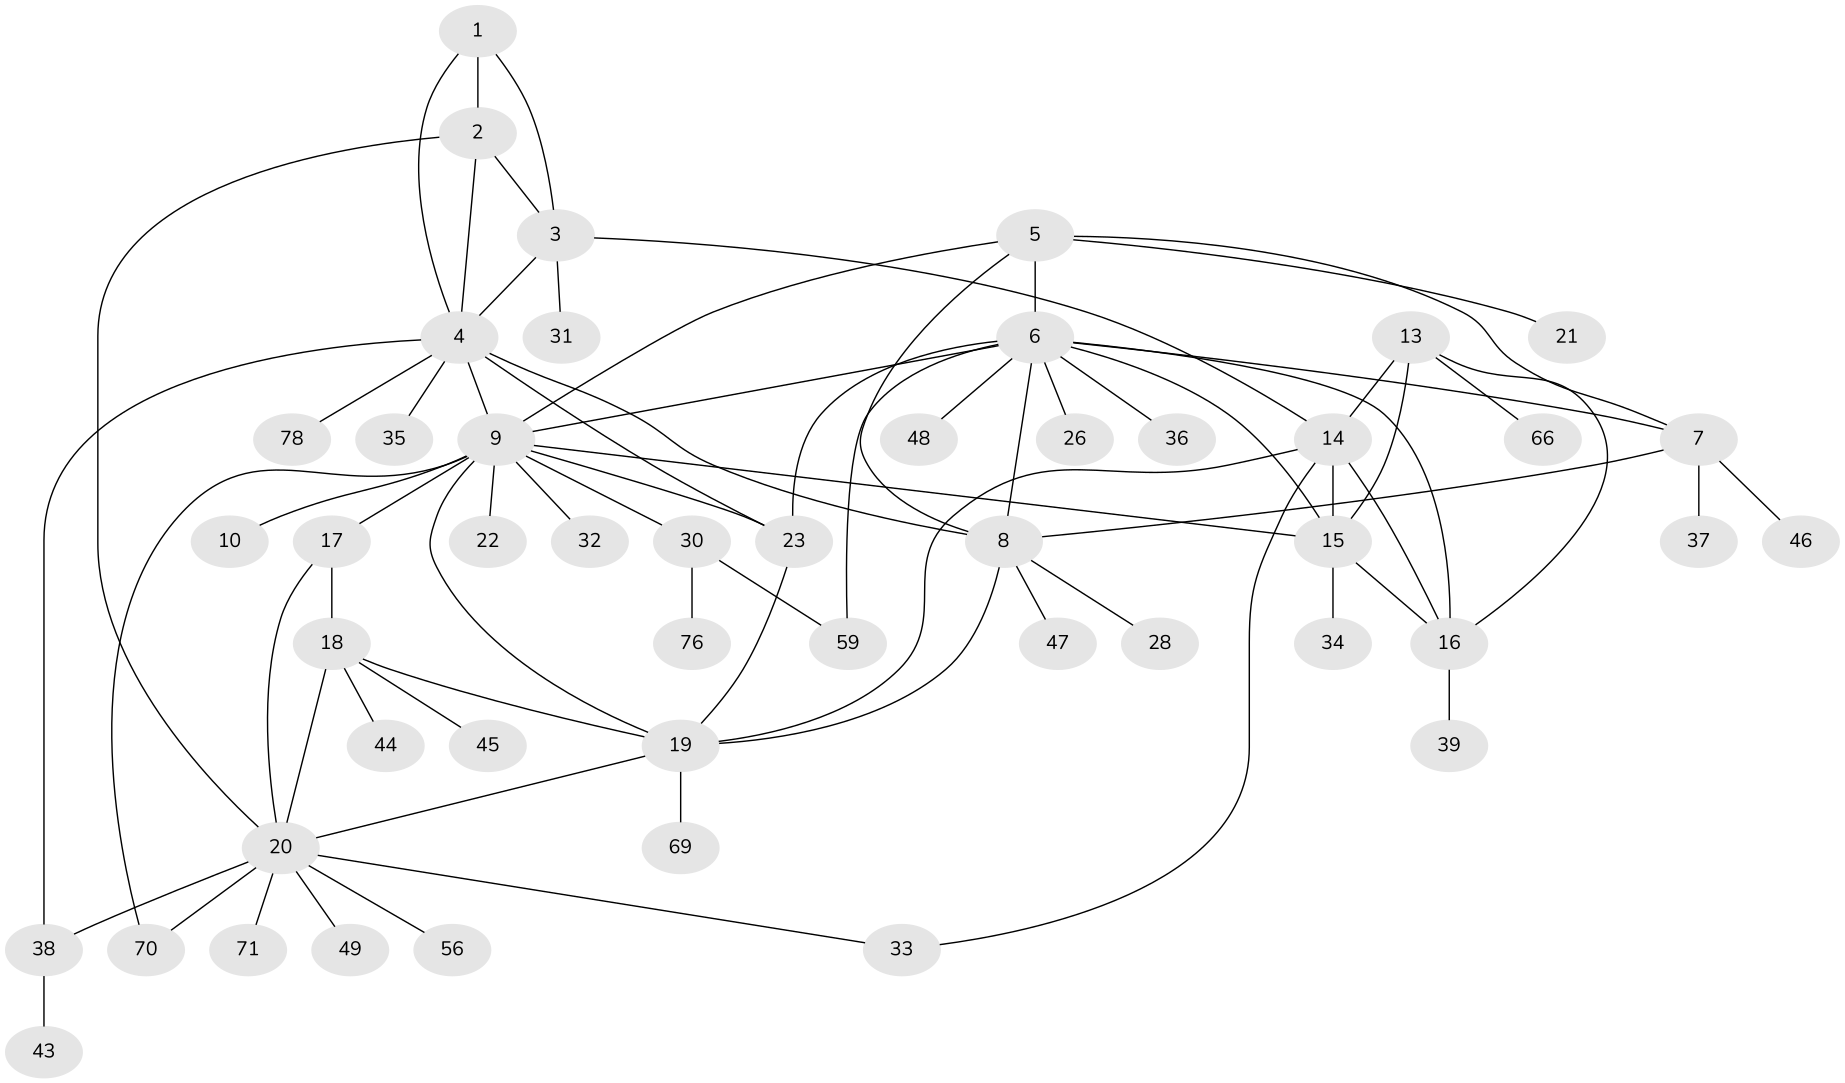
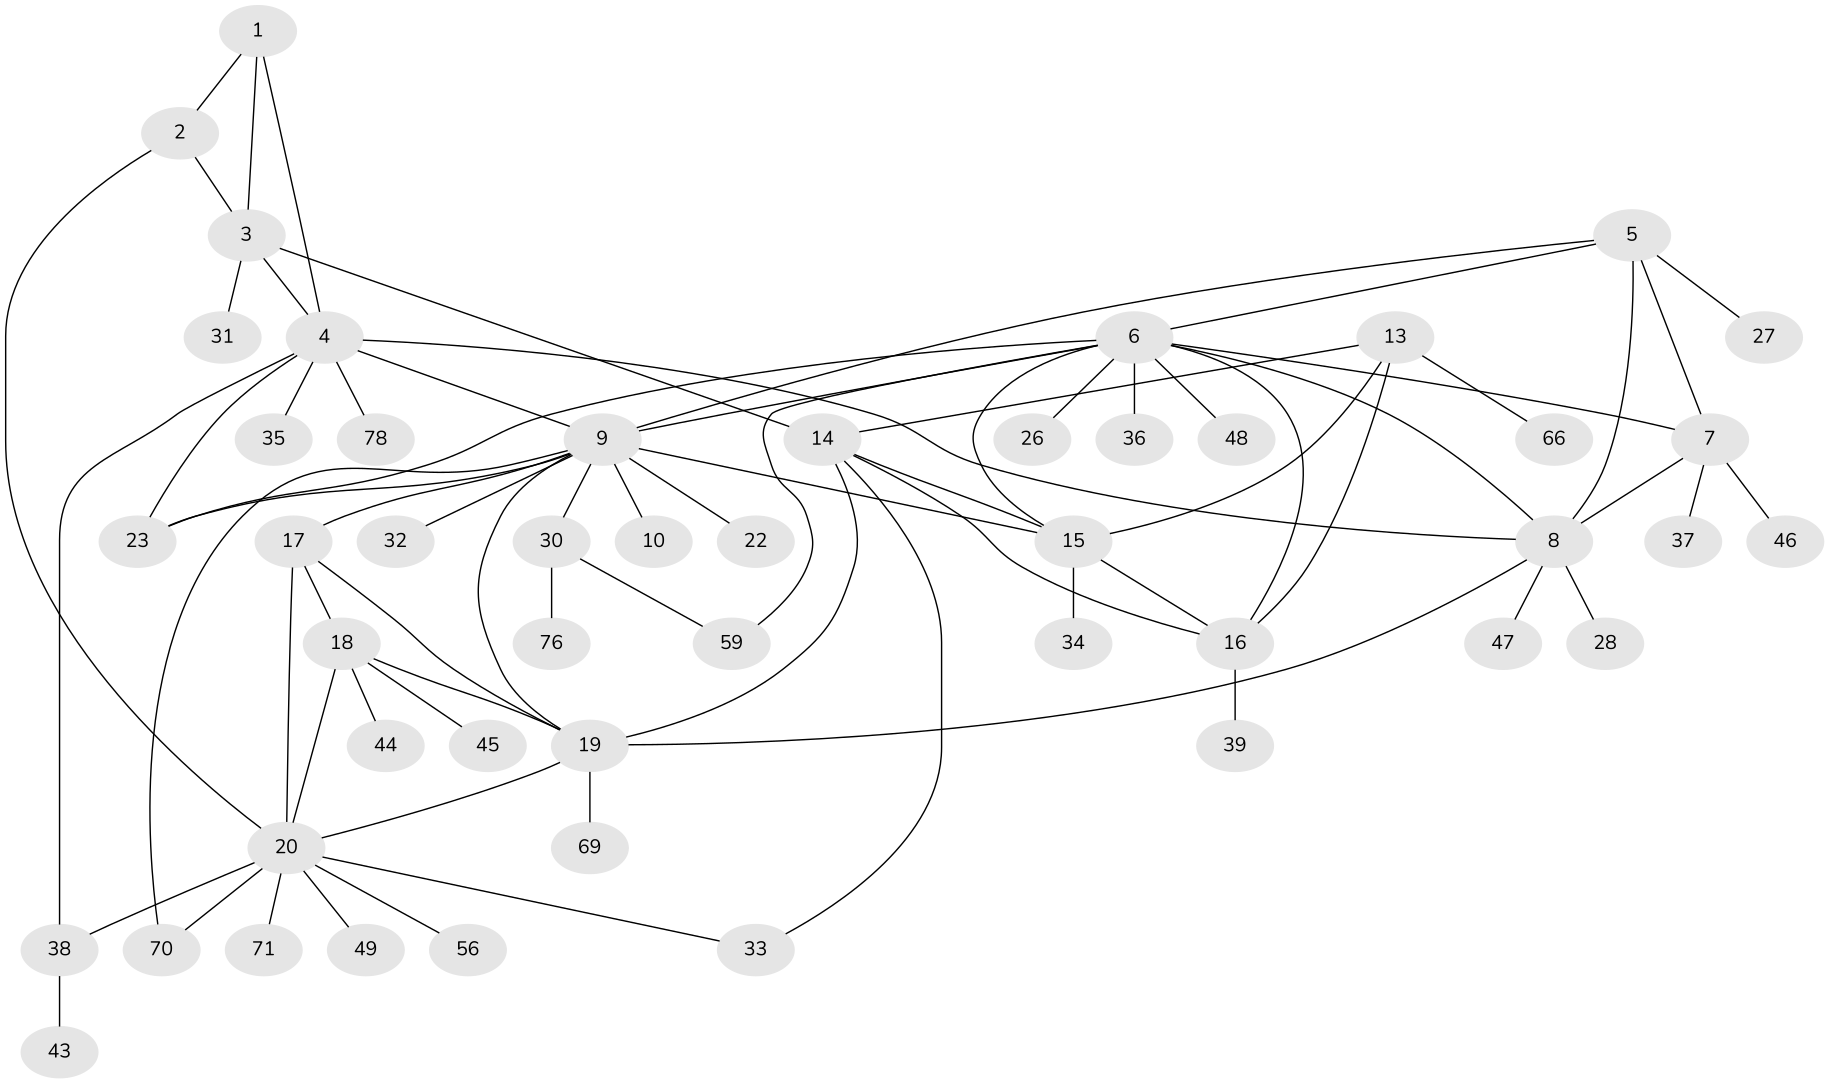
  graph {
    fontname=Nunito
    node [color=gray90 fontname=Nunito style=filled]
    edge [fontname=Nunito]
    1
    2
    3 [super="+63"]
    4 [super="+40"]
    20 [super="+25"]
    14
    31 [super="+72"]
    8
    9 [super="+12+53+11"]
    23
    35
    38 [super="+55+68"]
    78
    70
    33
    49
    56
    71
    15 [super="+65+67+51+52"]
    16
    19
    47
    n23 [label=28]
    10 [super="+29+75+79+57+41"]
    17 [super="+42"]
    22
    30
    32
    43
    6 [super="+54+80+81+77+27"]
    7 [super="+24+61+28"]
    26
    36
    48
    59 [super="+64+62"]
    5
-   21
+   21 [label=27]
    37
    46
    34
    39
    69
    18 [super="+60"]
    76
    13
    66
    44
    45
    1 -- 2
    1 -- 3
    1 -- 4
    2 -- 3
-   2 -- 4
    2 -- 20
    3 -- 4
    3 -- 14
    3 -- 31
    4 -- 8
    4 -- 9
    4 -- 23
    4 -- 35
    4 -- 38
    4 -- 78
    20 -- 38
    20 -- 70
    20 -- 33
    20 -- 49
    20 -- 56
    20 -- 71
    14 -- 33
    14 -- 15
    14 -- 16
    14 -- 19
    8 -- 19
    8 -- 47
    8 -- n23
    9 -- 23
    9 -- 70
    9 -- 15
    9 -- 19
    9 -- 10 [weight=3]
    9 -- 17
    9 -- 22
    9 -- 30
    9 -- 32
    38 -- 43
    15 -- 16
    15 -- 34
    16 -- 39
    19 -- 20
    19 -- 69
    17 -- 20
-   23 -- 19
+   17 -- 19
    17 -- 18
    30 -- 59
    30 -- 76
    6 -- 8
    6 -- 9
    6 -- 23
    6 -- 15
    6 -- 16
    6 -- 7
    6 -- 26
    6 -- 36
    6 -- 48
    6 -- 59
    7 -- 8
    7 -- 37
    7 -- 46
    5 -- 8
    5 -- 9
    5 -- 6
    5 -- 7
    5 -- 21
    18 -- 20
    18 -- 19
    18 -- 44
    18 -- 45
    13 -- 14
    13 -- 15
    13 -- 16
    13 -- 66
  }
